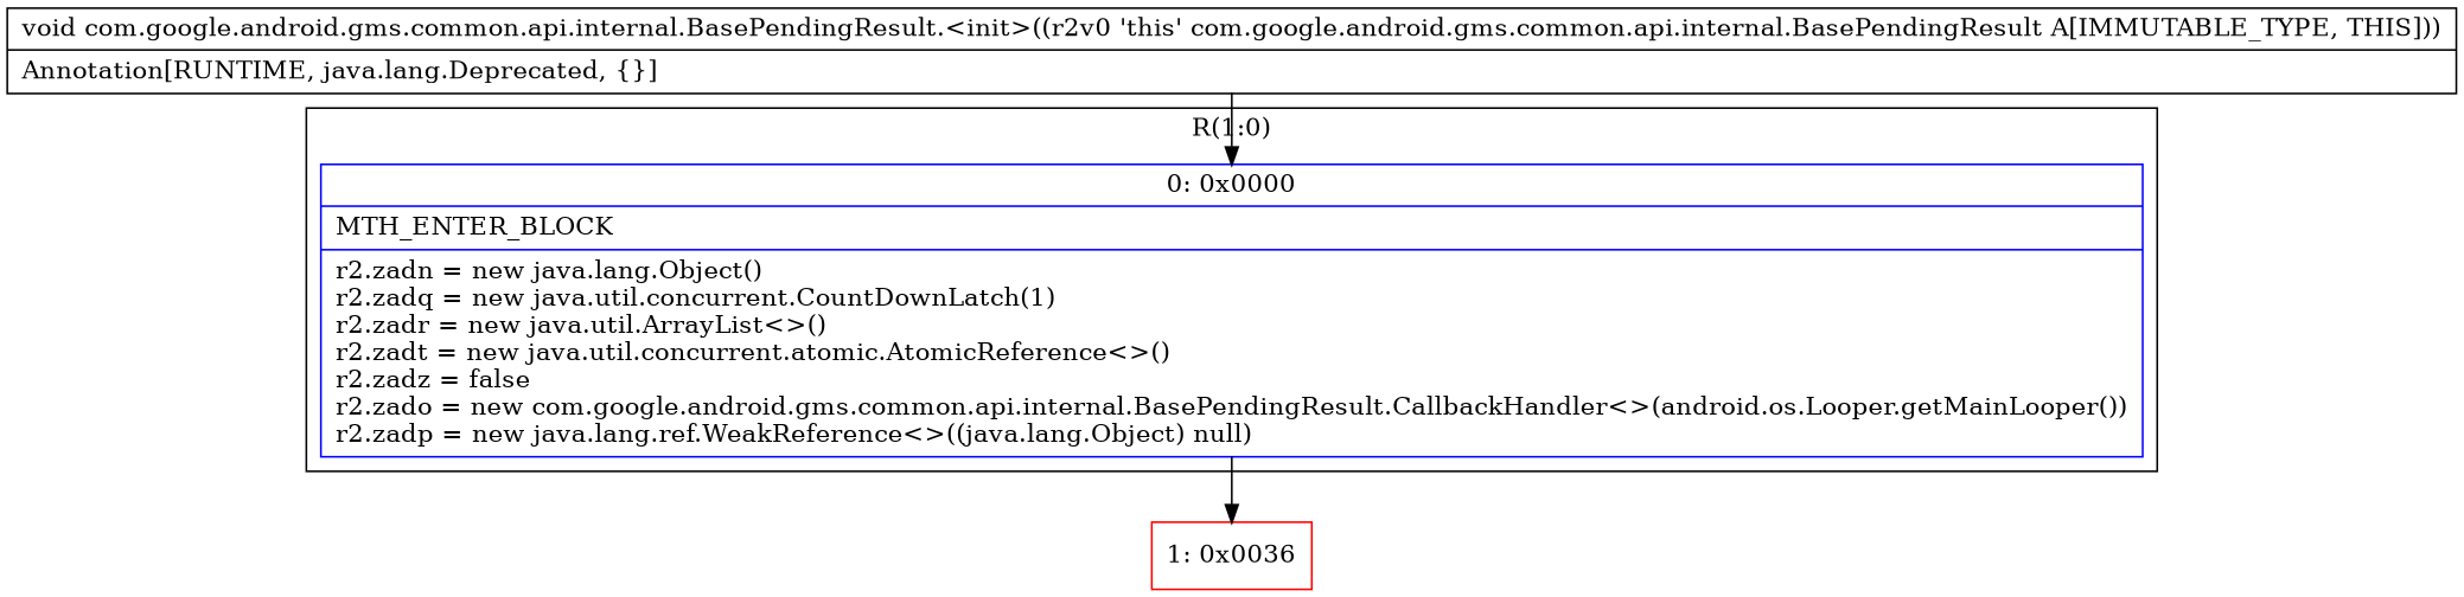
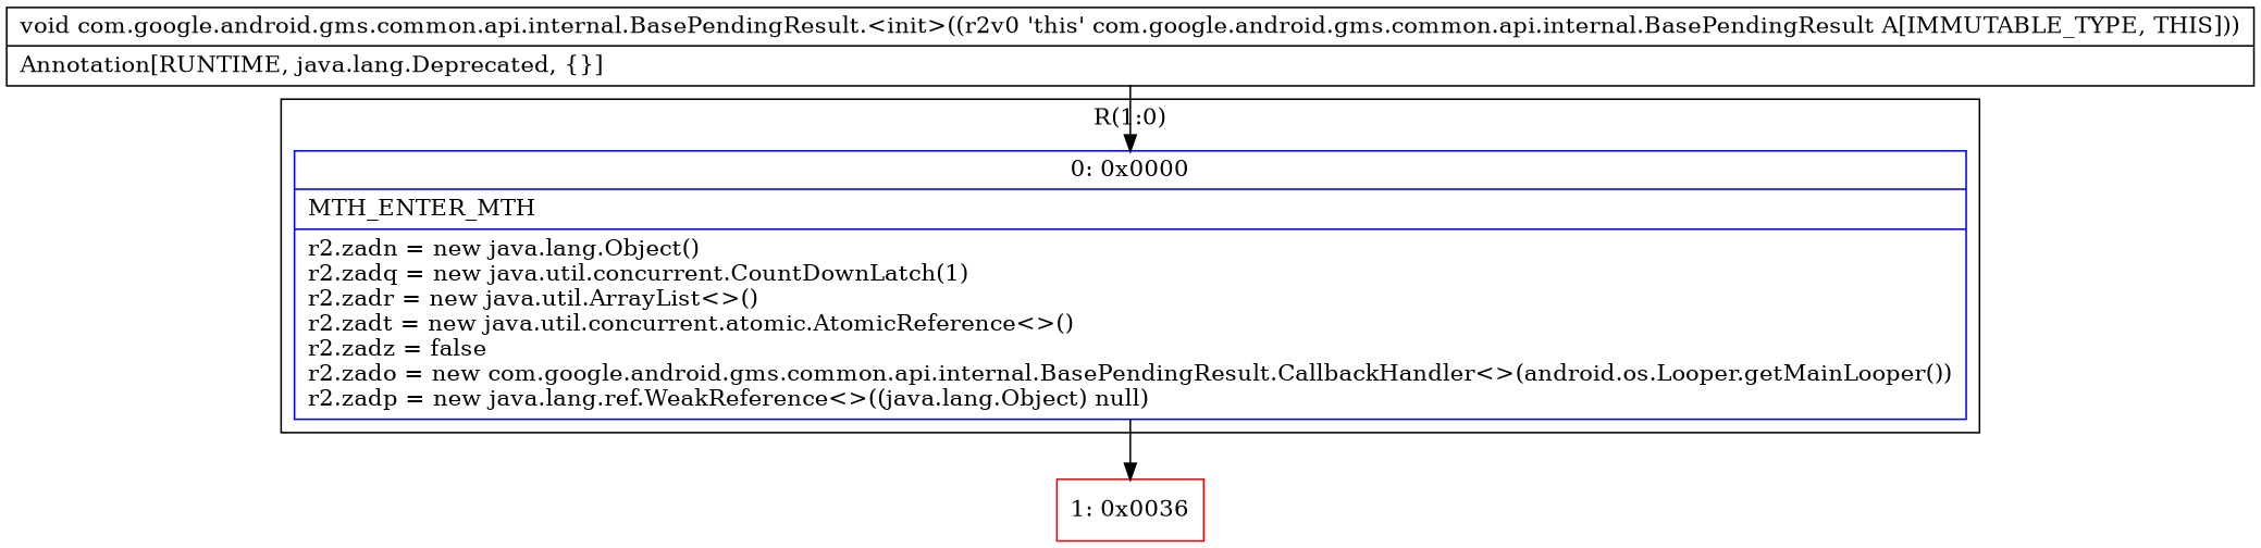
  digraph {
    node [shape=record]
-   n1 [color=blue label="{0\:\ 0x0000|MTH_ENTER_BLOCK\l|r2.zadn = new java.lang.Object()\lr2.zadq = new java.util.concurrent.CountDownLatch(1)\lr2.zadr = new java.util.ArrayList\<\>()\lr2.zadt = new java.util.concurrent.atomic.AtomicReference\<\>()\lr2.zadz = false\lr2.zado = new com.google.android.gms.common.api.internal.BasePendingResult.CallbackHandler\<\>(android.os.Looper.getMainLooper())\lr2.zadp = new java.lang.ref.WeakReference\<\>((java.lang.Object) null)\l}"]
+   n1 [color=blue label="{0\:\ 0x0000|MTH_ENTER_MTH\l|r2.zadn = new java.lang.Object()\lr2.zadq = new java.util.concurrent.CountDownLatch(1)\lr2.zadr = new java.util.ArrayList\<\>()\lr2.zadt = new java.util.concurrent.atomic.AtomicReference\<\>()\lr2.zadz = false\lr2.zado = new com.google.android.gms.common.api.internal.BasePendingResult.CallbackHandler\<\>(android.os.Looper.getMainLooper())\lr2.zadp = new java.lang.ref.WeakReference\<\>((java.lang.Object) null)\l}"]
    n2 [color=red label="{1\:\ 0x0036}"]
    n3 [label="{void com.google.android.gms.common.api.internal.BasePendingResult.\<init\>((r2v0 'this' com.google.android.gms.common.api.internal.BasePendingResult A[IMMUTABLE_TYPE, THIS]))  | Annotation[RUNTIME, java.lang.Deprecated, \{\}]\l}"]
    subgraph cluster_1 {
      label="R(1:0)"
      n1
    }
    n1 -> n2
    n3 -> n1
  }
